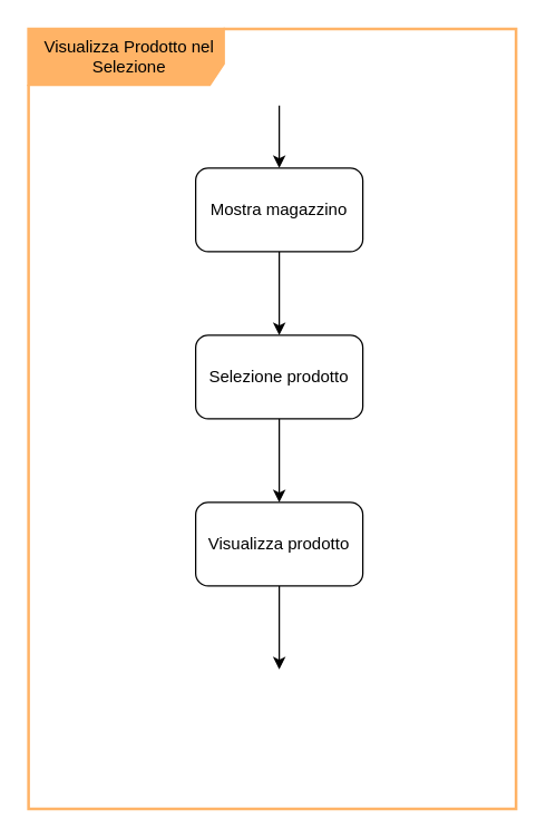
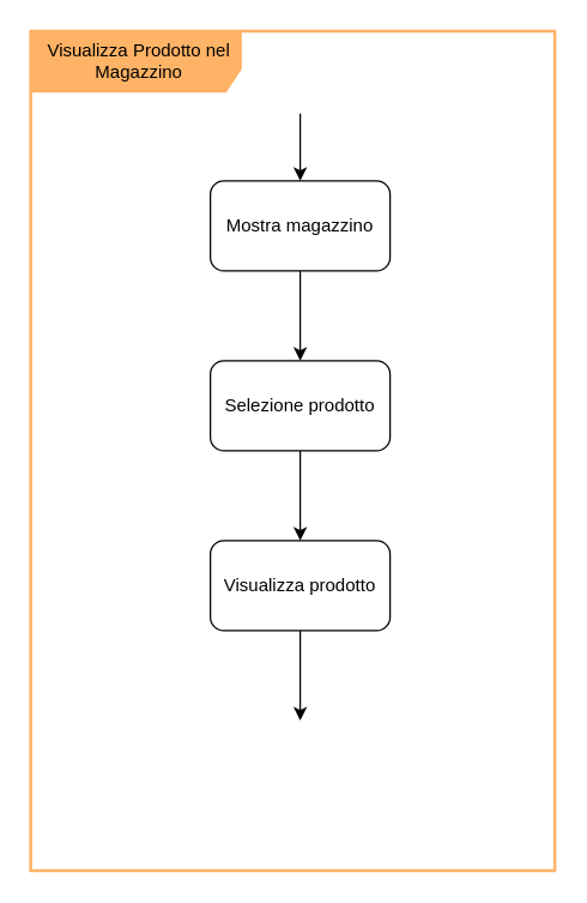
  <mxCell id="0" />
  <mxCell id="1" parent="0" />
  <mxCell id="2" style="edgeStyle=orthogonalEdgeStyle;rounded=0;orthogonalLoop=1;jettySize=auto;html=1;entryX=0.5;entryY=0;entryDx=0;entryDy=0;" edge="1" parent="1" source="3" target="6"><mxGeometry relative="1" as="geometry" /></mxCell>
  <mxCell id="3" value="" style="shape=image;html=1;verticalAlign=top;verticalLabelPosition=bottom;labelBackgroundColor=#ffffff;imageAspect=0;aspect=fixed;image=https://cdn4.iconfinder.com/data/icons/essential-app-2/16/record-round-circle-dot-128.png" vertex="1" parent="1"><mxGeometry x="182.5" y="40" width="35" height="35" as="geometry" /></mxCell>
  <mxCell id="4" value="" style="shape=image;html=1;verticalAlign=top;verticalLabelPosition=bottom;labelBackgroundColor=#ffffff;imageAspect=0;aspect=fixed;image=https://cdn4.iconfinder.com/data/icons/ionicons/512/icon-ios7-circle-filled-128.png" vertex="1" parent="1"><mxGeometry x="175" y="480" width="50" height="50" as="geometry" /></mxCell>
  <mxCell id="5" style="edgeStyle=orthogonalEdgeStyle;rounded=0;orthogonalLoop=1;jettySize=auto;html=1;" edge="1" parent="1" source="6"><mxGeometry relative="1" as="geometry"><mxPoint x="200" y="240" as="targetPoint" /></mxGeometry></mxCell>
  <mxCell id="6" value="Mostra magazzino" style="rounded=1;whiteSpace=wrap;html=1;" vertex="1" parent="1"><mxGeometry x="140" y="120" width="120" height="60" as="geometry" /></mxCell>
  <mxCell id="7" style="edgeStyle=orthogonalEdgeStyle;rounded=0;orthogonalLoop=1;jettySize=auto;html=1;entryX=0.5;entryY=0;entryDx=0;entryDy=0;" edge="1" parent="1" source="8" target="10"><mxGeometry relative="1" as="geometry" /></mxCell>
  <mxCell id="8" value="Selezione prodotto" style="rounded=1;whiteSpace=wrap;html=1;" vertex="1" parent="1"><mxGeometry x="140" y="240" width="120" height="60" as="geometry" /></mxCell>
  <mxCell id="9" style="edgeStyle=orthogonalEdgeStyle;rounded=0;orthogonalLoop=1;jettySize=auto;html=1;entryX=0.5;entryY=0;entryDx=0;entryDy=0;" edge="1" parent="1" source="10" target="4"><mxGeometry relative="1" as="geometry" /></mxCell>
  <mxCell id="10" value="Visualizza prodotto" style="rounded=1;whiteSpace=wrap;html=1;" vertex="1" parent="1"><mxGeometry x="140" y="360" width="120" height="60" as="geometry" /></mxCell>
- <mxCell id="11" value="Visualizza Prodotto nel Selezione" style="shape=umlFrame;whiteSpace=wrap;html=1;width=140;height=40;boundedLbl=1;verticalAlign=middle;align=center;spacingLeft=5;strokeWidth=2;strokeColor=#FFB366;fillColor=#FFB366;" vertex="1" parent="1"><mxGeometry x="20" y="20" width="350" height="560" as="geometry" /></mxCell>
+ <mxCell id="11" value="Visualizza Prodotto nel Magazzino" style="shape=umlFrame;whiteSpace=wrap;html=1;width=140;height=40;boundedLbl=1;verticalAlign=middle;align=center;spacingLeft=5;strokeWidth=2;strokeColor=#FFB366;fillColor=#FFB366;" vertex="1" parent="1"><mxGeometry x="20" y="20" width="350" height="560" as="geometry" /></mxCell>
